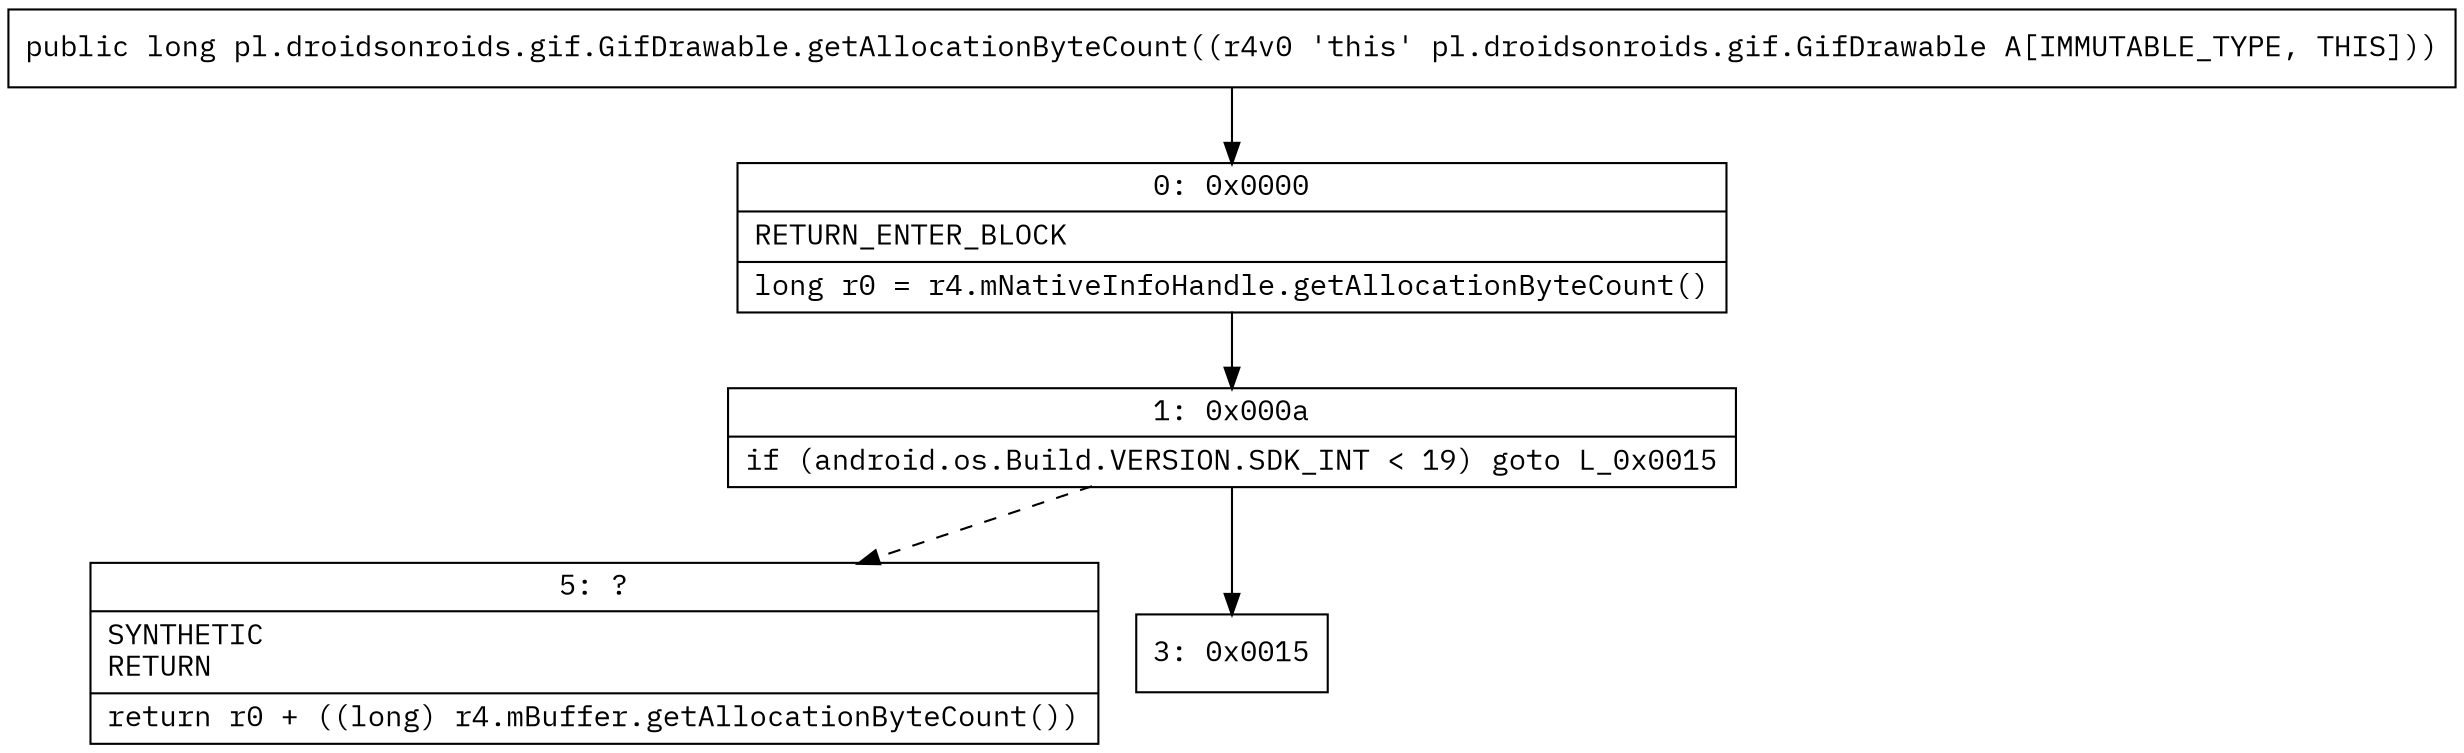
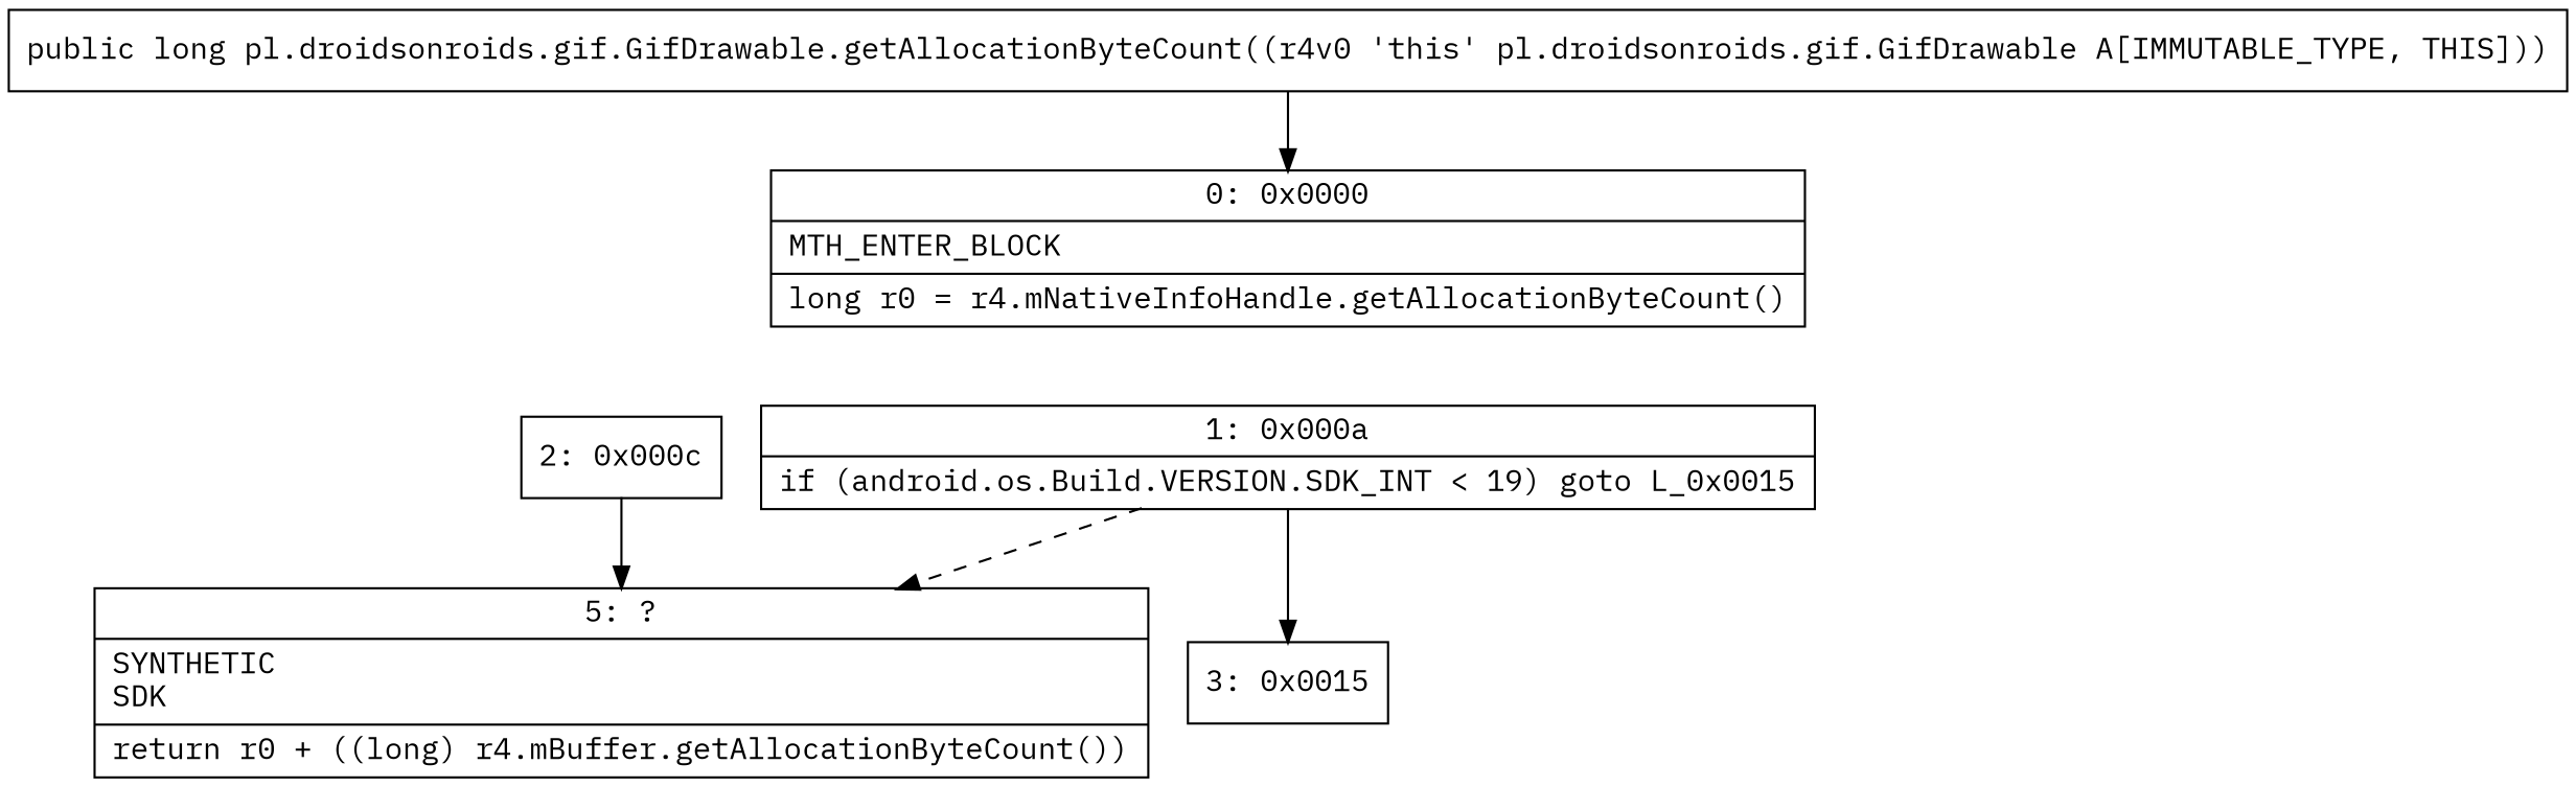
  digraph {
    fontname="IBM Plex Mono"
    node [fontname="IBM Plex Mono" shape=record]
    edge [fontname="IBM Plex Mono"]
-   n1 [label="{0\:\ 0x0000|RETURN_ENTER_BLOCK\l|long r0 = r4.mNativeInfoHandle.getAllocationByteCount()\l}"]
+   n1 [label="{0\:\ 0x0000|MTH_ENTER_BLOCK\l|long r0 = r4.mNativeInfoHandle.getAllocationByteCount()\l}"]
    n2 [label="{1\:\ 0x000a|if (android.os.Build.VERSION.SDK_INT \< 19) goto L_0x0015\l}"]
    n3 [label="{3\:\ 0x0015}"]
-   n4 [label="{5\:\ ?|SYNTHETIC\lRETURN\l|return r0 + ((long) r4.mBuffer.getAllocationByteCount())\l}"]
+   n4 [label="{5\:\ ?|SYNTHETIC\lSDK\l|return r0 + ((long) r4.mBuffer.getAllocationByteCount())\l}"]
+   n5 [label="{2\:\ 0x000c}"]
    n6 [label="{public long pl.droidsonroids.gif.GifDrawable.getAllocationByteCount((r4v0 'this' pl.droidsonroids.gif.GifDrawable A[IMMUTABLE_TYPE, THIS])) }"]
-   n1 -> n2
    n2 -> n3
    n2 -> n4 [style=dashed]
+   n5 -> n4
    n6 -> n1
  }
